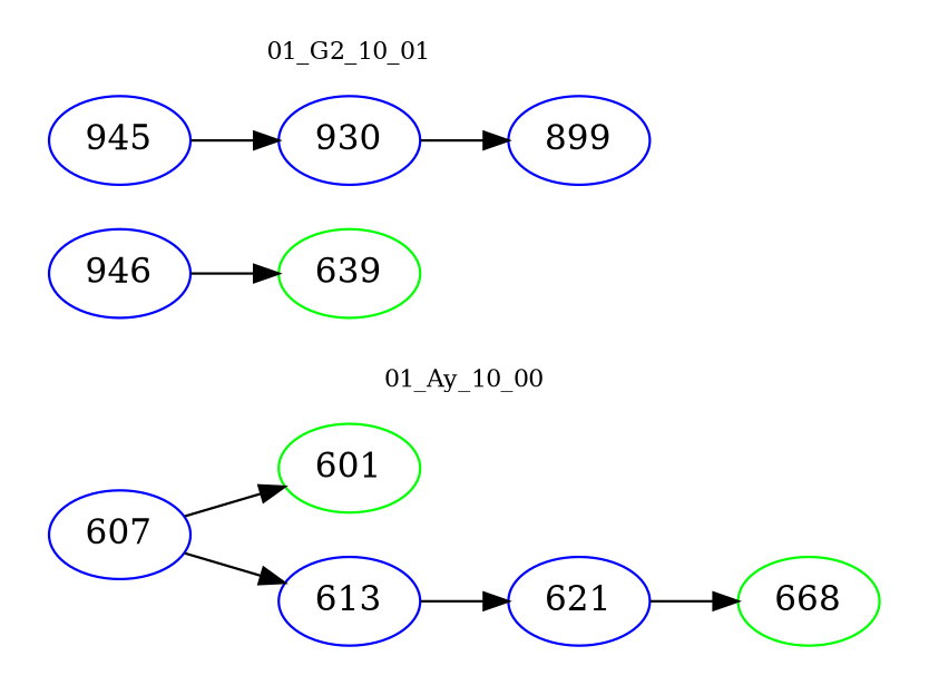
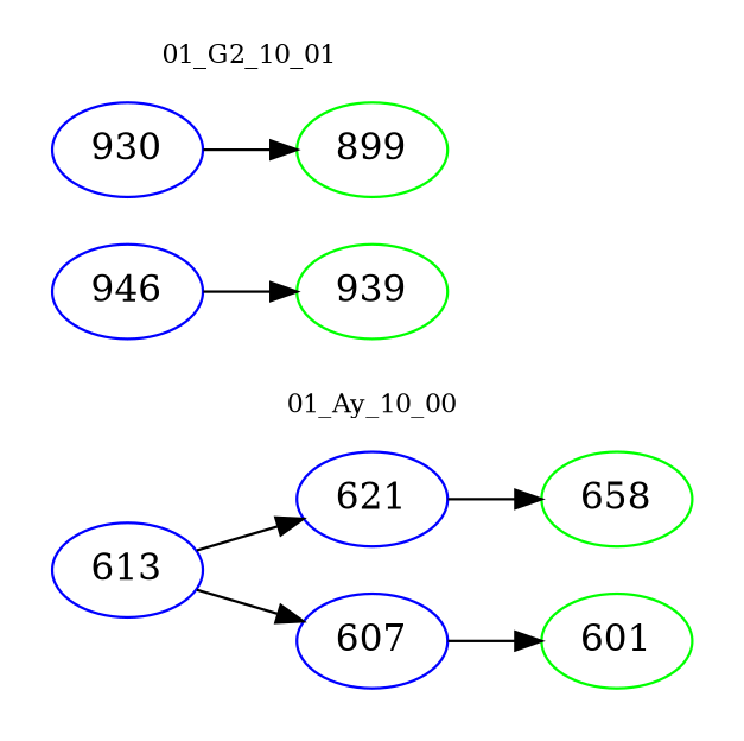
  digraph {
    rankdir=LR
    node [color=blue]
    edge [color=black]
    n1 [label=613]
    n2 [label=607]
    n3 [label=621]
    n4 [color=green label=601]
-   n5 [color=green label=668]
-   n6 [label=945]
+   n5 [color=green label=658]
    n7 [label=930]
    n8 [label=946]
-   n9 [label=899]
-   n10 [color=green label=639]
+   n9 [color=green label=899]
+   n10 [color=green label=939]
    subgraph cluster_1 {
      color=white
      fontsize=10
      label="01_Ay_10_00"
      n1
      n2
      n3
      n4
      n5
    }
    subgraph cluster_2 {
      color=white
      fontsize=10
      label="01_G2_10_01"
-     n6
      n7
      n8
      n9
      n10
    }
-   n2 -> n1
+   n1 -> n2
    n1 -> n3
    n2 -> n4
    n3 -> n5
-   n6 -> n7
    n7 -> n9
    n8 -> n10
  }
